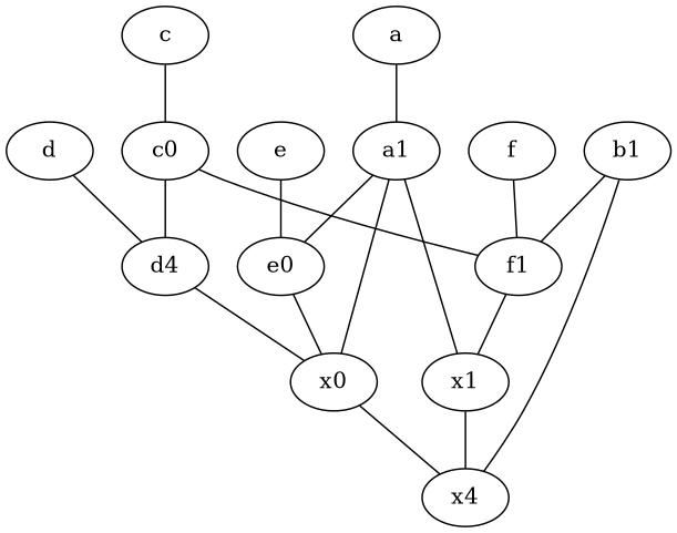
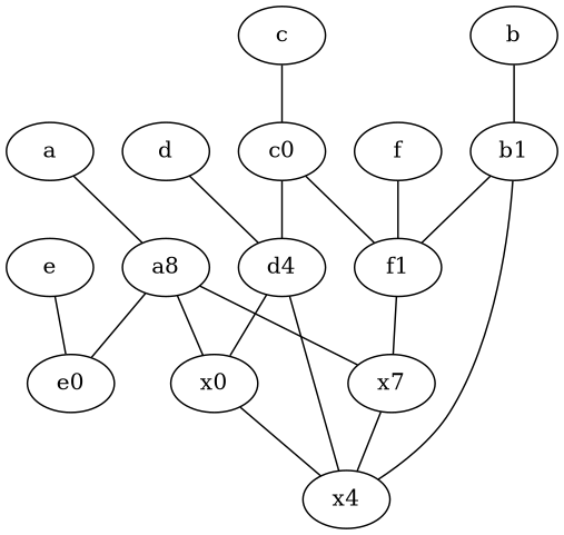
  graph {
    fontname="DejaVu Serif"
    node [fontname="DejaVu Serif" labelfontsize=50]
    edge [fontname="DejaVu Serif"]
    n1 [label=d4]
    d
    x0
    n4 [label=x4]
+   b
    b1
    f1
-   x1
+   x1 [label=x7]
    n9 [label=e0]
    f
    a
-   a1
+   a1 [label=a8]
    n13 [label=c0]
    c
    e
    n1 -- x0
+   n1 -- n4
    d -- n1
    x0 -- n4
+   b -- b1
    b1 -- n4
    b1 -- f1
    f1 -- x1
    x1 -- n4
-   n9 -- x0
    f -- f1
    a -- a1
    a1 -- x0
    a1 -- x1
    a1 -- n9
    n13 -- n1
    n13 -- f1
    c -- n13
    e -- n9
  }
